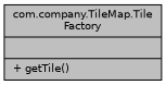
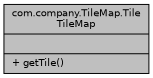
  digraph {
-   n1 [color=black fillcolor=grey75 fontcolor=black fontname=Helvetica fontsize=10 height=0.2 label="{com.company.TileMap.Tile\lFactory\n||+ getTile()\l}" shape=record style=filled width=0.4]
+   n1 [color=black fillcolor=grey75 fontcolor=black fontname=Helvetica fontsize=10 height=0.2 label="{com.company.TileMap.Tile\lTileMap\n||+ getTile()\l}" shape=record style=filled width=0.4]
  }
